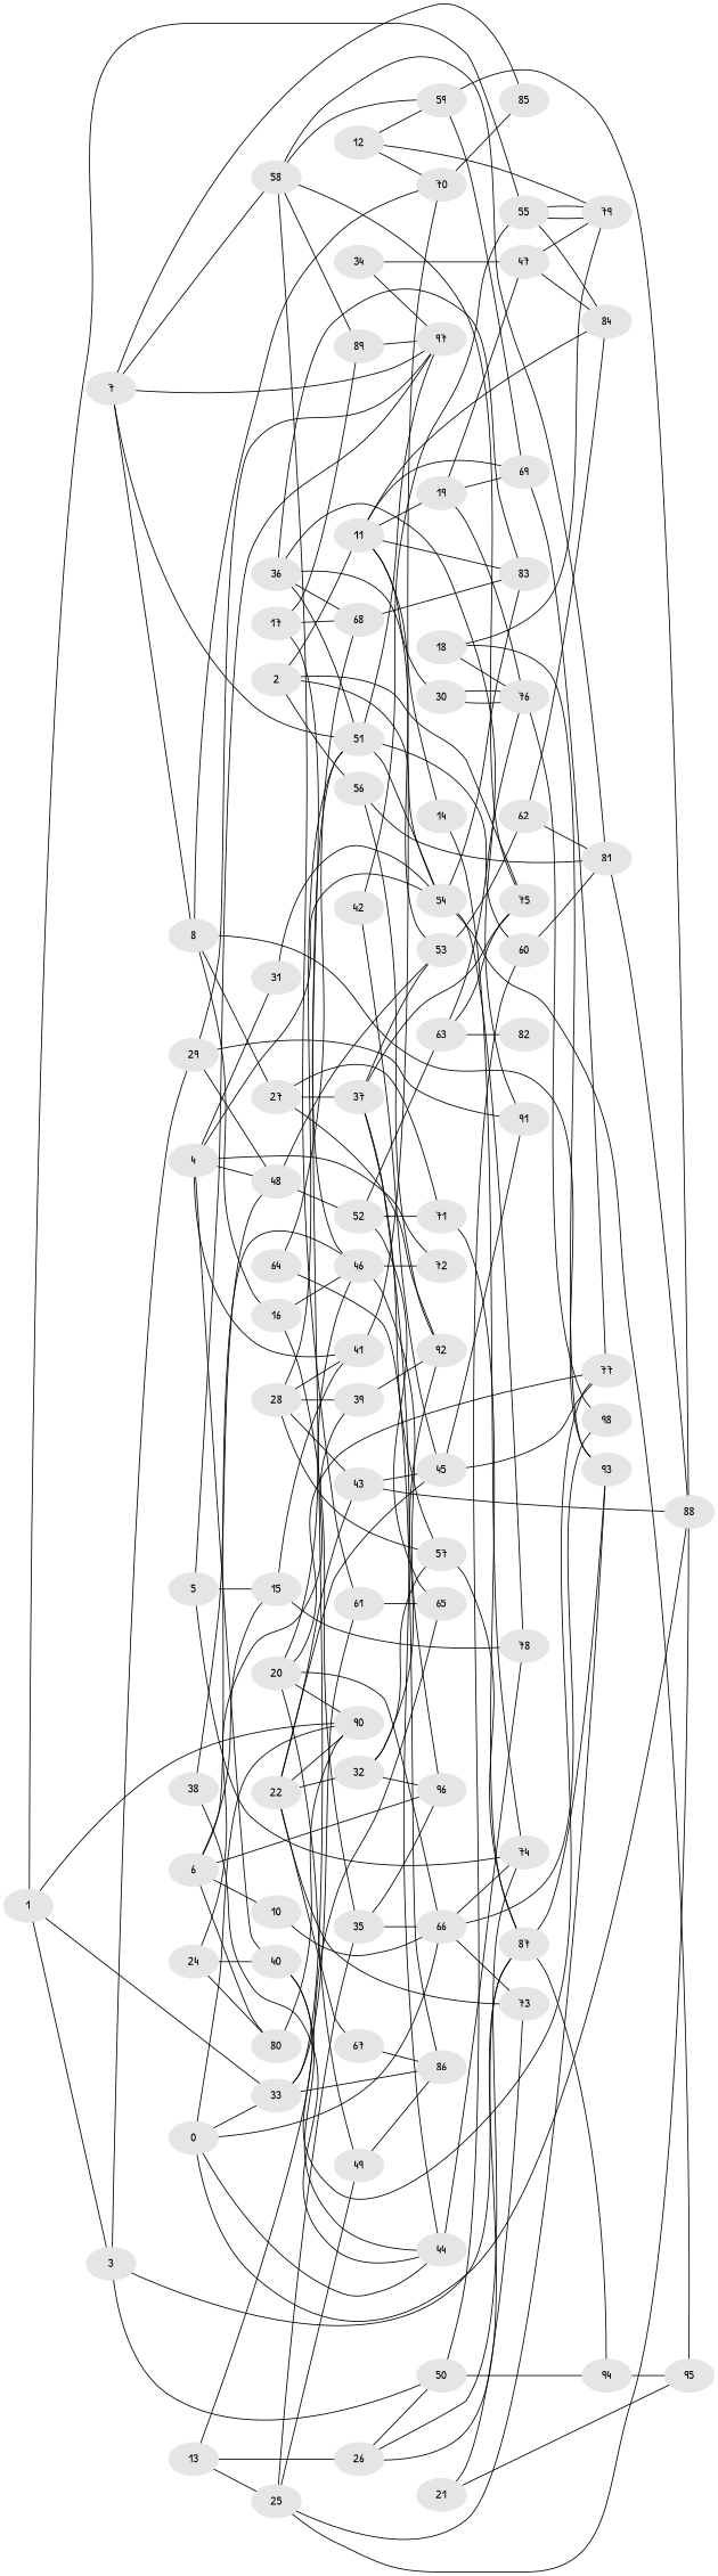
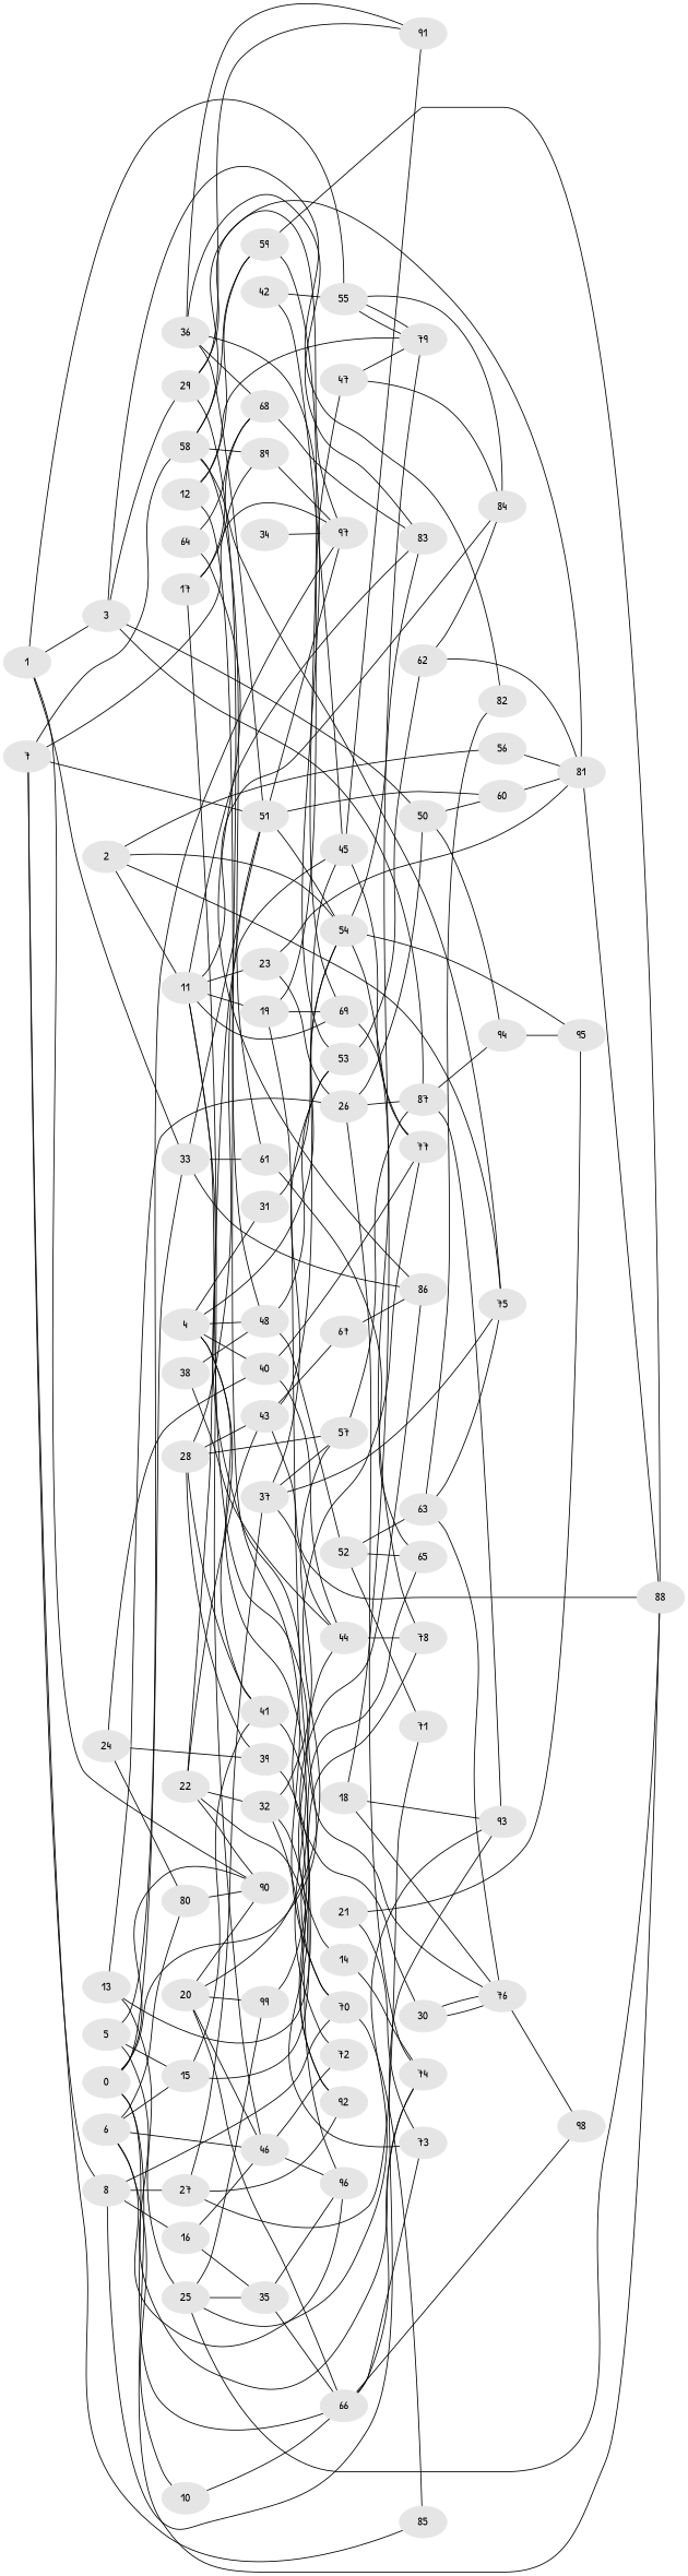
  graph {
    fontname="Patrick Hand"
    rankdir=LR
    node [color=gray90 fontname="Patrick Hand" style=filled]
    edge [fontname="Patrick Hand"]
    1
    3
    33
    55
    90
    29
    50
    82
    87
    51
    61
    86
    84
    79
    2
    11
    54
    56
    75
    14
    19
+   23
    30
    69
    83
    78
    95
    81
    92
    48
    97
    91
    60
    94
    93
    4
    31
    40
    41
    72
    44
    77
    70
    53
    52
    5
    15
    74
    6
    10
    46
    80
    96
    66
    7
    8
    58
    85
    16
    27
    59
    89
    35
    37
    71
    n66 [label=0]
    88
    73
    98
    76
    47
    26
    12
    13
    25
    65
-   49
+   49 [label=99]
    17
    68
    18
    20
    21
    22
    32
    43
    45
    57
    67
    24
    39
    28
    34
    36
    62
    38
    42
    63
    64
    1 -- 3
    1 -- 33
    1 -- 55
    1 -- 90
    3 -- 29
    3 -- 50
+   3 -- 82
    3 -- 87
    33 -- 51
    33 -- 61
    33 -- 86
    55 -- 84
    55 -- 79
    55 -- 79
    29 -- 48
    29 -- 97
    29 -- 91
    50 -- 60
    50 -- 94
    87 -- 94
    87 -- 93
    51 -- 54
    51 -- 97
    51 -- 60
    61 -- 65
    2 -- 11
    2 -- 54
    2 -- 56
    2 -- 75
    11 -- 84
    11 -- 14
    11 -- 19
+   11 -- 23
    11 -- 30
    11 -- 69
    11 -- 83
    54 -- 83
    54 -- 78
    54 -- 95
    56 -- 81
-   56 -- 92
    14 -- 74
    19 -- 69
    19 -- 76
    19 -- 47
+   23 -- 81
+   23 -- 26
    30 -- 76
    30 -- 76
    69 -- 77
    81 -- 88
    48 -- 53
    48 -- 52
    60 -- 81
    94 -- 95
    4 -- 54
    4 -- 48
    4 -- 31
    4 -- 40
    4 -- 41
    4 -- 72
    31 -- 54
    40 -- 44
    40 -- 77
    41 -- 70
    44 -- 78
    70 -- 85
    53 -- 62
    52 -- 71
    52 -- 65
    52 -- 63
    5 -- 97
    5 -- 15
    5 -- 74
    15 -- 78
    15 -- 41
    6 -- 15
    6 -- 10
    6 -- 46
    6 -- 80
    6 -- 96
    10 -- 66
    46 -- 72
    46 -- 96
    80 -- 90
    66 -- 74
    66 -- 73
    66 -- 98
    7 -- 51
    7 -- 97
    7 -- 8
    7 -- 58
    7 -- 85
    8 -- 93
    8 -- 70
    8 -- 16
    8 -- 27
    58 -- 61
    58 -- 75
    58 -- 81
    58 -- 59
    58 -- 89
    16 -- 46
    16 -- 35
    27 -- 92
    27 -- 37
    27 -- 71
    59 -- 69
    59 -- 88
    89 -- 97
    35 -- 96
    35 -- 66
    37 -- 75
    37 -- 44
    37 -- 53
    37 -- 57
-   71 -- 87
    n66 -- 33
    n66 -- 90
    n66 -- 44
    n66 -- 66
    n66 -- 88
    76 -- 98
    47 -- 84
    47 -- 79
    26 -- 50
    26 -- 87
    26 -- 74
    12 -- 79
    12 -- 70
    12 -- 59
    13 -- 26
    13 -- 25
    13 -- 65
    25 -- 93
    25 -- 35
    25 -- 88
    25 -- 49
    49 -- 86
    17 -- 46
    17 -- 89
    17 -- 68
    68 -- 83
    18 -- 79
    18 -- 93
    18 -- 76
    20 -- 90
    20 -- 77
    20 -- 46
    20 -- 66
    20 -- 49
    21 -- 95
    21 -- 73
    22 -- 90
    22 -- 73
    22 -- 32
    22 -- 43
    22 -- 45
    32 -- 92
    32 -- 96
    32 -- 57
    43 -- 88
    43 -- 45
-   22 -- 67
+   43 -- 67
    45 -- 91
    45 -- 77
    57 -- 87
    67 -- 86
    24 -- 40
    24 -- 80
    24 -- 39
    39 -- 92
    28 -- 51
    28 -- 41
    28 -- 43
    28 -- 57
    28 -- 39
    34 -- 97
-   34 -- 47
    36 -- 51
    36 -- 83
    36 -- 91
    36 -- 53
    36 -- 68
    62 -- 84
    62 -- 81
    38 -- 48
    38 -- 44
    42 -- 55
    42 -- 45
    63 -- 82
    63 -- 75
    63 -- 76
    64 -- 86
    64 -- 68
  }
